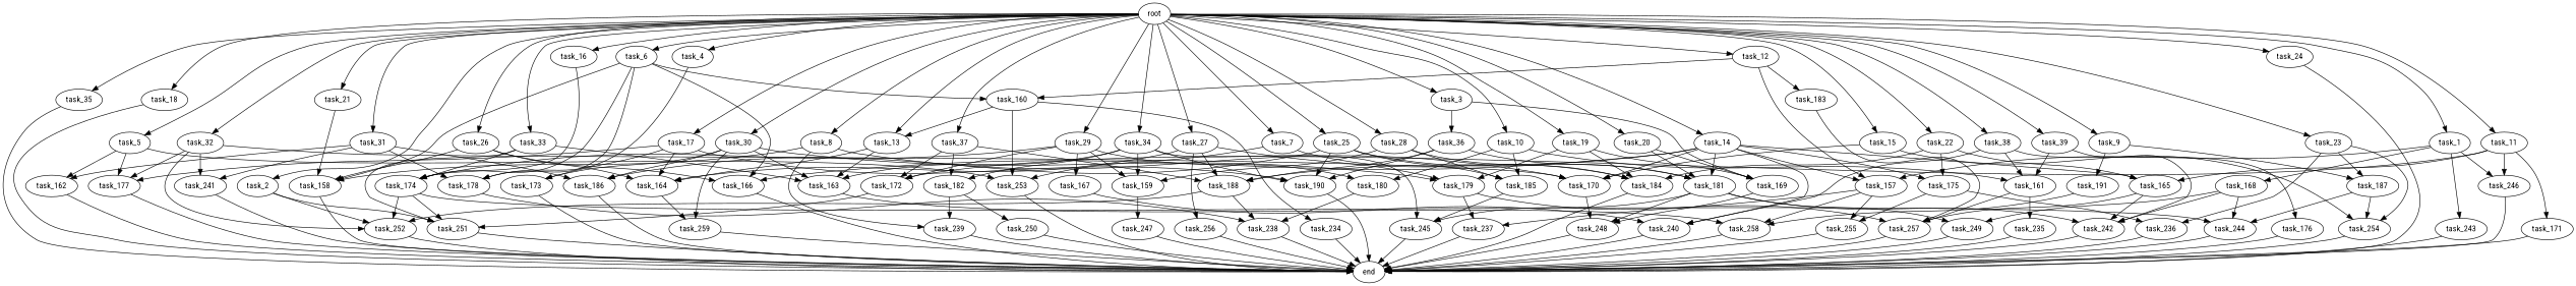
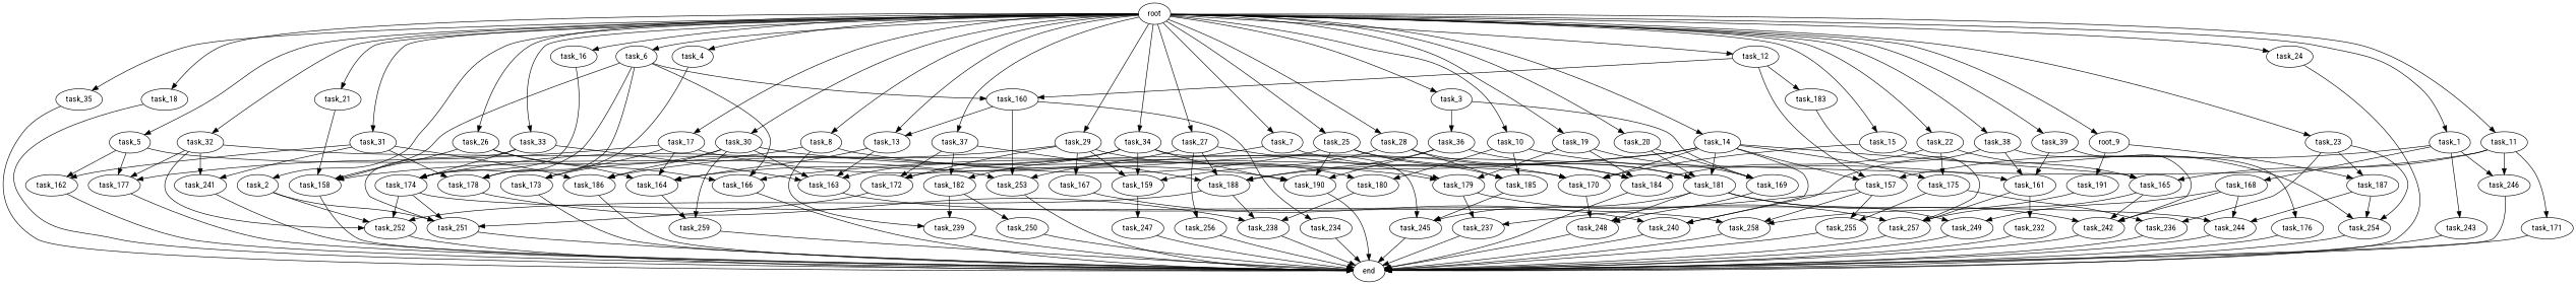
  digraph {
    fontname="Roboto Condensed"
    node [fontname="Roboto Condensed"]
    edge [fontname="Roboto Condensed"]
    task_8
    task_239
    task_158
    task_170
    end
    task_248
    task_173
    task_17
    task_164
    task_177
    task_190
    task_259
    task_247
    task_32
    task_252
    task_241
    root
    task_26
    task_15
    task_33
    task_13
    task_30
    task_5
    task_6
    task_7
    task_22
    task_3
    task_35
    task_16
    task_12
    task_21
    task_18
    task_31
-   task_9
+   task_9 [label=root_9]
    task_28
    task_29
    task_34
    task_10
    task_2
    task_39
    task_14
    task_24
    task_38
    task_19
    task_25
    task_4
    task_27
    task_20
    task_23
    task_37
    task_1
    task_11
    task_166
    task_254
    task_251
    task_174
    task_163
    task_186
    task_179
    task_253
    task_162
    task_160
    task_178
    task_184
    task_175
    task_165
    task_36
    task_169
    task_157
    task_183
    task_187
    task_191
    task_159
    task_185
    task_167
    task_180
    task_172
    task_245
    task_182
    task_161
    task_242
    task_240
    task_181
    task_188
    task_176
    task_256
    task_236
    task_168
    task_243
    task_246
    task_171
    task_255
    task_258
    task_237
    task_257
-   task_235
+   task_235 [label=task_232]
    task_244
    task_249
    task_234
    task_238
    task_250
    task_8 -> task_239
    task_8 -> task_158
    task_8 -> task_170
    task_239 -> end
    task_158 -> end
    task_170 -> task_248
    task_248 -> end
    task_173 -> end
    task_17 -> task_173
    task_17 -> task_164
    task_17 -> task_177
    task_17 -> task_190
    task_164 -> task_259
    task_177 -> end
    task_190 -> end
    task_259 -> end
    task_247 -> end
    task_32 -> task_170
    task_32 -> task_177
    task_32 -> task_252
    task_32 -> task_241
    task_252 -> end
    task_241 -> end
    root -> task_8
    root -> task_17
    root -> task_32
    root -> task_26
    root -> task_15
    root -> task_33
    root -> task_13
    root -> task_30
    root -> task_5
    root -> task_6
    root -> task_7
    root -> task_22
    root -> task_3
    root -> task_35
    root -> task_16
    root -> task_12
    root -> task_21
    root -> task_18
    root -> task_31
    root -> task_9
    root -> task_28
    root -> task_29
    root -> task_34
    root -> task_10
    root -> task_2
    root -> task_39
    root -> task_14
    root -> task_24
    root -> task_38
    root -> task_19
    root -> task_25
    root -> task_4
    root -> task_27
    root -> task_20
    root -> task_23
    root -> task_37
    root -> task_1
    root -> task_11
    task_26 -> task_158
    task_26 -> task_164
    task_26 -> task_166
    task_15 -> task_170
    task_15 -> task_254
    task_33 -> task_251
    task_33 -> task_174
    task_33 -> task_163
    task_13 -> task_164
    task_13 -> task_163
    task_30 -> task_173
    task_30 -> task_259
    task_30 -> task_163
    task_30 -> task_186
    task_30 -> task_179
    task_5 -> task_177
    task_5 -> task_253
    task_5 -> task_162
    task_6 -> task_158
    task_6 -> task_166
    task_6 -> task_174
    task_6 -> task_160
    task_6 -> task_178
    task_7 -> task_253
    task_7 -> task_184
    task_22 -> task_184
    task_22 -> task_175
    task_22 -> task_165
    task_3 -> task_36
    task_3 -> task_169
    task_35 -> end
    task_16 -> task_174
    task_12 -> task_160
    task_12 -> task_157
    task_12 -> task_183
    task_21 -> task_158
    task_18 -> end
    task_31 -> task_241
    task_31 -> task_186
    task_31 -> task_162
    task_31 -> task_178
    task_9 -> task_187
    task_9 -> task_191
    task_28 -> task_184
    task_28 -> task_159
    task_28 -> task_185
    task_29 -> task_174
    task_29 -> task_159
    task_29 -> task_167
    task_29 -> task_180
    task_29 -> task_172
    task_34 -> task_190
    task_34 -> task_163
    task_34 -> task_159
    task_34 -> task_245
    task_34 -> task_182
    task_10 -> task_185
    task_10 -> task_180
    task_10 -> task_161
    task_2 -> task_252
    task_2 -> task_251
    task_39 -> task_161
    task_39 -> task_242
    task_14 -> task_170
    task_14 -> task_166
    task_14 -> task_175
    task_14 -> task_165
    task_14 -> task_157
    task_14 -> task_240
    task_14 -> task_181
    task_14 -> task_188
    task_24 -> end
    task_38 -> task_161
    task_38 -> task_240
    task_38 -> task_176
    task_19 -> task_179
    task_19 -> task_184
    task_19 -> task_169
    task_25 -> task_190
    task_25 -> task_186
    task_25 -> task_185
    task_25 -> task_181
    task_4 -> task_178
    task_27 -> task_164
    task_27 -> task_179
    task_27 -> task_188
    task_27 -> task_256
    task_20 -> task_169
    task_20 -> task_181
    task_23 -> task_254
    task_23 -> task_187
    task_23 -> task_236
    task_37 -> task_172
    task_37 -> task_182
    task_37 -> task_188
    task_1 -> task_157
    task_1 -> task_168
    task_1 -> task_243
    task_1 -> task_246
    task_11 -> task_165
    task_11 -> task_172
    task_11 -> task_246
    task_11 -> task_171
    task_166 -> end
    task_254 -> end
    task_251 -> end
    task_174 -> task_252
    task_174 -> task_251
    task_174 -> task_244
    task_163 -> task_258
    task_186 -> end
    task_179 -> task_237
    task_179 -> task_257
    task_253 -> end
    task_162 -> end
    task_160 -> task_13
    task_160 -> task_253
    task_160 -> task_234
    task_178 -> task_238
    task_184 -> end
    task_175 -> task_236
    task_175 -> task_255
    task_165 -> task_242
    task_165 -> task_257
    task_36 -> task_190
    task_36 -> task_181
    task_36 -> task_188
    task_169 -> task_248
    task_157 -> task_255
    task_157 -> task_258
    task_157 -> task_237
    task_183 -> task_257
    task_187 -> task_254
    task_187 -> task_244
    task_191 -> task_258
    task_159 -> task_247
    task_185 -> task_245
    task_167 -> task_240
    task_180 -> task_238
    task_172 -> task_251
    task_245 -> end
    task_182 -> task_239
    task_182 -> task_250
    task_161 -> task_257
    task_161 -> task_235
    task_242 -> end
    task_240 -> end
    task_181 -> task_248
    task_181 -> task_245
    task_181 -> task_242
    task_181 -> task_249
    task_188 -> task_252
    task_188 -> task_238
    task_176 -> end
    task_256 -> end
    task_236 -> end
    task_168 -> task_242
    task_168 -> task_244
    task_168 -> task_249
    task_243 -> end
    task_246 -> end
    task_171 -> end
    task_255 -> end
    task_258 -> end
    task_237 -> end
    task_257 -> end
    task_235 -> end
    task_244 -> end
    task_249 -> end
    task_234 -> end
    task_238 -> end
    task_250 -> end
  }
